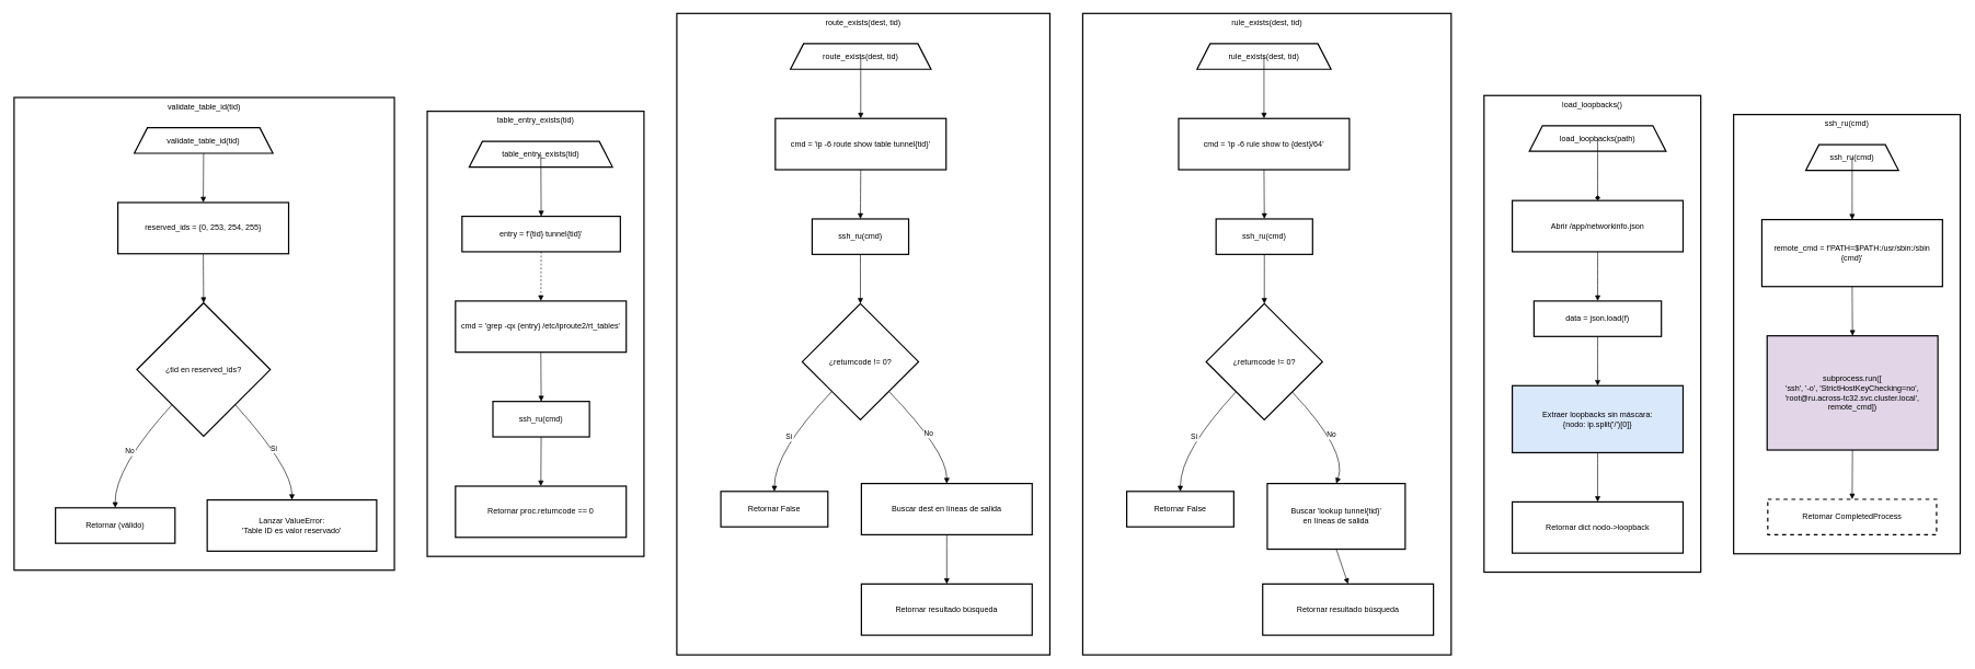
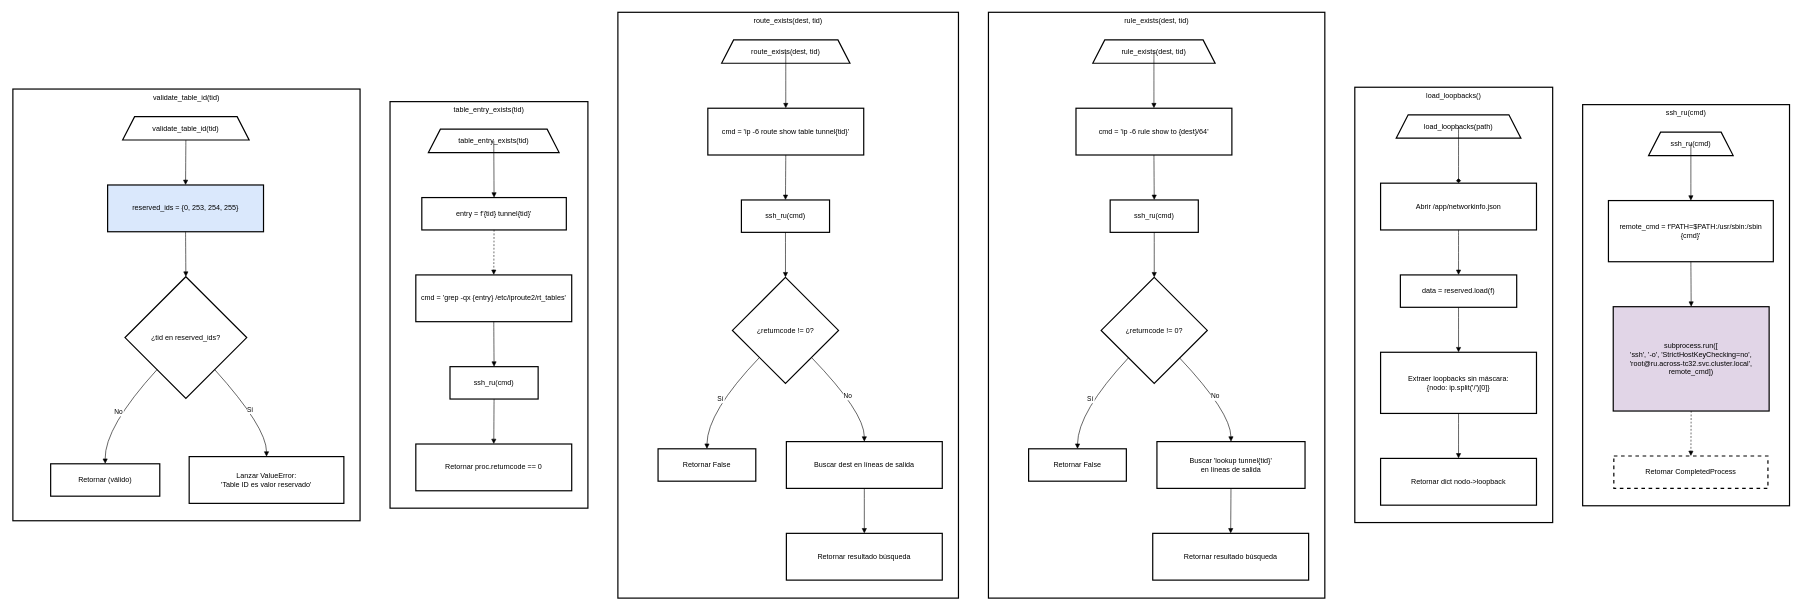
  <mxCell id="0" />
  <mxCell id="1" parent="0" />
  <mxCell id="2" value="validate_table_id(tid)" style="whiteSpace=wrap;strokeWidth=2;verticalAlign=top;" vertex="1" parent="1"><mxGeometry x="20" y="148" width="579" height="720" as="geometry" /></mxCell>
  <mxCell id="3" value="validate_table_id(tid)" style="shape=trapezoid;perimeter=trapezoidPerimeter;fixedSize=1;strokeWidth=2;whiteSpace=wrap;" vertex="1" parent="2"><mxGeometry x="183" y="46" width="211" height="39" as="geometry" /></mxCell>
- <mxCell id="4" value="reserved_ids = {0, 253, 254, 255}" style="whiteSpace=wrap;strokeWidth=2;" vertex="1" parent="2"><mxGeometry x="158" y="160" width="260" height="78" as="geometry" /></mxCell>
+ <mxCell id="4" value="reserved_ids = {0, 253, 254, 255}" style="whiteSpace=wrap;strokeWidth=2;fillColor=#dae8fc;" vertex="1" parent="2"><mxGeometry x="158" y="160" width="260" height="78" as="geometry" /></mxCell>
  <mxCell id="5" value="¿tid en reserved_ids?" style="rhombus;strokeWidth=2;whiteSpace=wrap;" vertex="1" parent="2"><mxGeometry x="187" y="313" width="203" height="203" as="geometry" /></mxCell>
  <mxCell id="6" value="Retornar (válido)" style="whiteSpace=wrap;strokeWidth=2;" vertex="1" parent="2"><mxGeometry x="63" y="625" width="182" height="54" as="geometry" /></mxCell>
  <mxCell id="7" value="Lanzar ValueError:&#10;        'Table ID es valor reservado'" style="whiteSpace=wrap;strokeWidth=2;" vertex="1" parent="2"><mxGeometry x="294" y="613" width="258" height="78" as="geometry" /></mxCell>
  <mxCell id="8" value="" style="curved=1;startArrow=none;endArrow=block;exitX=0.5;exitY=1;entryX=0.5;entryY=-0.01;rounded=0;exitDx=0;exitDy=0;" edge="1" parent="2" source="3" target="4"><mxGeometry relative="1" as="geometry"><Array as="points" /></mxGeometry></mxCell>
  <mxCell id="9" value="" style="curved=1;startArrow=none;endArrow=block;exitX=0.5;exitY=0.99;entryX=0.5;entryY=0;rounded=0;" edge="1" parent="2" source="4" target="5"><mxGeometry relative="1" as="geometry"><Array as="points" /></mxGeometry></mxCell>
  <mxCell id="10" value="No" style="curved=1;startArrow=none;endArrow=block;exitX=0.05;exitY=1;entryX=0.5;entryY=0;rounded=0;" edge="1" parent="2" source="5" target="6"><mxGeometry relative="1" as="geometry"><Array as="points"><mxPoint x="153" y="564" /></Array></mxGeometry></mxCell>
  <mxCell id="11" value="Sí" style="curved=1;startArrow=none;endArrow=block;exitX=0.95;exitY=1;entryX=0.5;entryY=0;rounded=0;" edge="1" parent="2" source="5" target="7"><mxGeometry relative="1" as="geometry"><Array as="points"><mxPoint x="423" y="564" /></Array></mxGeometry></mxCell>
  <mxCell id="12" value="table_entry_exists(tid)" style="whiteSpace=wrap;strokeWidth=2;verticalAlign=top;" vertex="1" parent="1"><mxGeometry x="649" y="169" width="330" height="678" as="geometry" /></mxCell>
  <mxCell id="13" value="table_entry_exists(tid)" style="shape=trapezoid;perimeter=trapezoidPerimeter;fixedSize=1;strokeWidth=2;whiteSpace=wrap;" vertex="1" parent="12"><mxGeometry x="64" y="46" width="218" height="39" as="geometry" /></mxCell>
  <mxCell id="14" value="entry = f'{tid} tunnel{tid}'" style="whiteSpace=wrap;strokeWidth=2;" vertex="1" parent="12"><mxGeometry x="53" y="160" width="241" height="54" as="geometry" /></mxCell>
  <mxCell id="15" value="cmd = 'grep -qx {entry} /etc/iproute2/rt_tables'" style="whiteSpace=wrap;strokeWidth=2;" vertex="1" parent="12"><mxGeometry x="43" y="289" width="260" height="78" as="geometry" /></mxCell>
  <mxCell id="16" value="ssh_ru(cmd)" style="whiteSpace=wrap;strokeWidth=2;" vertex="1" parent="12"><mxGeometry x="100" y="442" width="147" height="54" as="geometry" /></mxCell>
  <mxCell id="17" value="Retornar proc.returncode == 0" style="whiteSpace=wrap;strokeWidth=2;" vertex="1" parent="12"><mxGeometry x="43" y="571" width="260" height="78" as="geometry" /></mxCell>
  <mxCell id="18" value="" style="curved=1;startArrow=none;endArrow=block;exitX=0.5;exitY=0.99;entryX=0.5;entryY=-0.01;rounded=0;" edge="1" parent="12" source="13" target="14"><mxGeometry relative="1" as="geometry"><Array as="points" /></mxGeometry></mxCell>
  <mxCell id="19" value="" style="curved=1;startArrow=none;endArrow=block;exitX=0.5;exitY=0.99;entryX=0.5;entryY=-0.01;rounded=0;dashed=1;" edge="1" parent="12" source="14" target="15"><mxGeometry relative="1" as="geometry"><Array as="points" /></mxGeometry></mxCell>
  <mxCell id="20" value="" style="curved=1;startArrow=none;endArrow=block;exitX=0.5;exitY=0.99;entryX=0.5;entryY=-0.01;rounded=0;" edge="1" parent="12" source="15" target="16"><mxGeometry relative="1" as="geometry"><Array as="points" /></mxGeometry></mxCell>
  <mxCell id="21" value="" style="curved=1;startArrow=none;endArrow=block;exitX=0.5;exitY=0.99;entryX=0.5;entryY=-0.01;rounded=0;" edge="1" parent="12" source="16" target="17"><mxGeometry relative="1" as="geometry"><Array as="points" /></mxGeometry></mxCell>
  <mxCell id="22" value="route_exists(dest, tid)" style="whiteSpace=wrap;strokeWidth=2;verticalAlign=top;" vertex="1" parent="1"><mxGeometry x="1029" y="20" width="568" height="977" as="geometry" /></mxCell>
  <mxCell id="23" value="route_exists(dest, tid)" style="shape=trapezoid;perimeter=trapezoidPerimeter;fixedSize=1;strokeWidth=2;whiteSpace=wrap;" vertex="1" parent="22"><mxGeometry x="173" y="46" width="214" height="39" as="geometry" /></mxCell>
  <mxCell id="24" value="cmd = 'ip -6 route show table tunnel{tid}'" style="whiteSpace=wrap;strokeWidth=2;" vertex="1" parent="22"><mxGeometry x="150" y="160" width="260" height="78" as="geometry" /></mxCell>
  <mxCell id="25" value="ssh_ru(cmd)" style="whiteSpace=wrap;strokeWidth=2;" vertex="1" parent="22"><mxGeometry x="206" y="313" width="147" height="54" as="geometry" /></mxCell>
  <mxCell id="26" value="¿returncode != 0?" style="rhombus;strokeWidth=2;whiteSpace=wrap;" vertex="1" parent="22"><mxGeometry x="191" y="442" width="177" height="177" as="geometry" /></mxCell>
  <mxCell id="27" value="Retornar False" style="whiteSpace=wrap;strokeWidth=2;" vertex="1" parent="22"><mxGeometry x="67" y="728" width="163" height="54" as="geometry" /></mxCell>
  <mxCell id="28" value="Buscar dest en líneas de salida" style="whiteSpace=wrap;strokeWidth=2;" vertex="1" parent="22"><mxGeometry x="281" y="716" width="260" height="78" as="geometry" /></mxCell>
  <mxCell id="29" value="Retornar resultado búsqueda" style="whiteSpace=wrap;strokeWidth=2;" vertex="1" parent="22"><mxGeometry x="281" y="869" width="260" height="78" as="geometry" /></mxCell>
  <mxCell id="30" value="" style="curved=1;startArrow=none;endArrow=block;exitX=0.5;exitY=0.99;entryX=0.5;entryY=-0.01;rounded=0;" edge="1" parent="22" source="23" target="24"><mxGeometry relative="1" as="geometry"><Array as="points" /></mxGeometry></mxCell>
  <mxCell id="31" value="" style="curved=1;startArrow=none;endArrow=block;exitX=0.5;exitY=0.99;entryX=0.5;entryY=-0.01;rounded=0;" edge="1" parent="22" source="24" target="25"><mxGeometry relative="1" as="geometry"><Array as="points" /></mxGeometry></mxCell>
  <mxCell id="32" value="" style="curved=1;startArrow=none;endArrow=block;exitX=0.5;exitY=0.99;entryX=0.5;entryY=0;rounded=0;" edge="1" parent="22" source="25" target="26"><mxGeometry relative="1" as="geometry"><Array as="points" /></mxGeometry></mxCell>
  <mxCell id="33" value="Sí" style="curved=1;startArrow=none;endArrow=block;exitX=0.02;exitY=1;entryX=0.5;entryY=0;rounded=0;" edge="1" parent="22" source="26" target="27"><mxGeometry relative="1" as="geometry"><Array as="points"><mxPoint x="149" y="667" /></Array></mxGeometry></mxCell>
  <mxCell id="34" value="No" style="curved=1;startArrow=none;endArrow=block;exitX=0.98;exitY=1;entryX=0.5;entryY=0;rounded=0;" edge="1" parent="22" source="26" target="28"><mxGeometry relative="1" as="geometry"><Array as="points"><mxPoint x="411" y="667" /></Array></mxGeometry></mxCell>
  <mxCell id="35" value="" style="curved=1;startArrow=none;endArrow=block;exitX=0.5;exitY=1;entryX=0.5;entryY=0;rounded=0;" edge="1" parent="22" source="28" target="29"><mxGeometry relative="1" as="geometry"><Array as="points" /></mxGeometry></mxCell>
  <mxCell id="36" value="rule_exists(dest, tid)" style="whiteSpace=wrap;strokeWidth=2;verticalAlign=top;" vertex="1" parent="1"><mxGeometry x="1647" y="20" width="561" height="977" as="geometry" /></mxCell>
  <mxCell id="37" value="rule_exists(dest, tid)" style="shape=trapezoid;perimeter=trapezoidPerimeter;fixedSize=1;strokeWidth=2;whiteSpace=wrap;" vertex="1" parent="36"><mxGeometry x="174" y="46" width="204" height="39" as="geometry" /></mxCell>
  <mxCell id="38" value="cmd = 'ip -6 rule show to {dest}/64'" style="whiteSpace=wrap;strokeWidth=2;" vertex="1" parent="36"><mxGeometry x="146" y="160" width="260" height="78" as="geometry" /></mxCell>
  <mxCell id="39" value="ssh_ru(cmd)" style="whiteSpace=wrap;strokeWidth=2;" vertex="1" parent="36"><mxGeometry x="203" y="313" width="147" height="54" as="geometry" /></mxCell>
  <mxCell id="40" value="¿returncode != 0?" style="rhombus;strokeWidth=2;whiteSpace=wrap;" vertex="1" parent="36"><mxGeometry x="188" y="442" width="177" height="177" as="geometry" /></mxCell>
  <mxCell id="41" value="Retornar False" style="whiteSpace=wrap;strokeWidth=2;" vertex="1" parent="36"><mxGeometry x="67" y="728" width="163" height="54" as="geometry" /></mxCell>
- <mxCell id="42" value="Buscar 'lookup tunnel{tid}'&#10;        en líneas de salida" style="whiteSpace=wrap;strokeWidth=2;" vertex="1" parent="36"><mxGeometry x="281" y="716" width="210" height="100" as="geometry" /></mxCell>
+ <mxCell id="42" value="Buscar 'lookup tunnel{tid}'&#10;        en líneas de salida" style="whiteSpace=wrap;strokeWidth=2;" vertex="1" parent="36"><mxGeometry x="281" y="716" width="247" height="78" as="geometry" /></mxCell>
  <mxCell id="43" value="Retornar resultado búsqueda" style="whiteSpace=wrap;strokeWidth=2;" vertex="1" parent="36"><mxGeometry x="274" y="869" width="260" height="78" as="geometry" /></mxCell>
  <mxCell id="44" value="" style="curved=1;startArrow=none;endArrow=block;exitX=0.5;exitY=0.99;entryX=0.5;entryY=-0.01;rounded=0;" edge="1" parent="36" source="37" target="38"><mxGeometry relative="1" as="geometry"><Array as="points" /></mxGeometry></mxCell>
  <mxCell id="45" value="" style="curved=1;startArrow=none;endArrow=block;exitX=0.5;exitY=0.99;entryX=0.5;entryY=-0.01;rounded=0;" edge="1" parent="36" source="38" target="39"><mxGeometry relative="1" as="geometry"><Array as="points" /></mxGeometry></mxCell>
  <mxCell id="46" value="" style="curved=1;startArrow=none;endArrow=block;exitX=0.5;exitY=0.99;entryX=0.5;entryY=0;rounded=0;" edge="1" parent="36" source="39" target="40"><mxGeometry relative="1" as="geometry"><Array as="points" /></mxGeometry></mxCell>
  <mxCell id="47" value="Sí" style="curved=1;startArrow=none;endArrow=block;exitX=0.03;exitY=1;entryX=0.5;entryY=0;rounded=0;" edge="1" parent="36" source="40" target="41"><mxGeometry relative="1" as="geometry"><Array as="points"><mxPoint x="149" y="667" /></Array></mxGeometry></mxCell>
  <mxCell id="48" value="No" style="curved=1;startArrow=none;endArrow=block;exitX=0.96;exitY=1;entryX=0.5;entryY=0;rounded=0;" edge="1" parent="36" source="40" target="42"><mxGeometry relative="1" as="geometry"><Array as="points"><mxPoint x="404" y="667" /></Array></mxGeometry></mxCell>
  <mxCell id="49" value="" style="curved=1;startArrow=none;endArrow=block;exitX=0.5;exitY=1;entryX=0.5;entryY=0;rounded=0;" edge="1" parent="36" source="42" target="43"><mxGeometry relative="1" as="geometry"><Array as="points" /></mxGeometry></mxCell>
  <mxCell id="50" value="load_loopbacks()" style="whiteSpace=wrap;strokeWidth=2;verticalAlign=top;" vertex="1" parent="1"><mxGeometry x="2258" y="145" width="330" height="726" as="geometry" /></mxCell>
  <mxCell id="51" value="load_loopbacks(path)" style="shape=trapezoid;perimeter=trapezoidPerimeter;fixedSize=1;strokeWidth=2;whiteSpace=wrap;" vertex="1" parent="50"><mxGeometry x="69" y="46" width="208" height="39" as="geometry" /></mxCell>
  <mxCell id="52" value="Abrir /app/networkinfo.json" style="whiteSpace=wrap;strokeWidth=2;" vertex="1" parent="50"><mxGeometry x="43" y="160" width="260" height="78" as="geometry" /></mxCell>
- <mxCell id="53" value="data = json.load(f)" style="whiteSpace=wrap;strokeWidth=2;" vertex="1" parent="50"><mxGeometry x="76" y="313" width="194" height="54" as="geometry" /></mxCell>
- <mxCell id="54" value="Extraer loopbacks sin máscara:&#10;        {nodo: ip.split('/')[0]}" style="whiteSpace=wrap;strokeWidth=2;fillColor=#dae8fc;" vertex="1" parent="50"><mxGeometry x="43" y="442" width="260" height="102" as="geometry" /></mxCell>
+ <mxCell id="53" value="data = reserved.load(f)" style="whiteSpace=wrap;strokeWidth=2;" vertex="1" parent="50"><mxGeometry x="76" y="313" width="194" height="54" as="geometry" /></mxCell>
+ <mxCell id="54" value="Extraer loopbacks sin máscara:&#10;        {nodo: ip.split('/')[0]}" style="whiteSpace=wrap;strokeWidth=2;" vertex="1" parent="50"><mxGeometry x="43" y="442" width="260" height="102" as="geometry" /></mxCell>
  <mxCell id="55" value="Retornar dict nodo-&gt;loopback" style="whiteSpace=wrap;strokeWidth=2;" vertex="1" parent="50"><mxGeometry x="43" y="619" width="260" height="78" as="geometry" /></mxCell>
  <mxCell id="56" value="" style="curved=1;startArrow=none;endArrow=diamond;exitX=0.5;exitY=0.99;entryX=0.5;entryY=-0.01;rounded=0;" edge="1" parent="50" source="51" target="52"><mxGeometry relative="1" as="geometry"><Array as="points" /></mxGeometry></mxCell>
  <mxCell id="57" value="" style="curved=1;startArrow=none;endArrow=block;exitX=0.5;exitY=0.99;entryX=0.5;entryY=-0.01;rounded=0;" edge="1" parent="50" source="52" target="53"><mxGeometry relative="1" as="geometry"><Array as="points" /></mxGeometry></mxCell>
  <mxCell id="58" value="" style="curved=1;startArrow=none;endArrow=block;exitX=0.5;exitY=0.99;entryX=0.5;entryY=0;rounded=0;" edge="1" parent="50" source="53" target="54"><mxGeometry relative="1" as="geometry"><Array as="points" /></mxGeometry></mxCell>
  <mxCell id="59" value="" style="curved=1;startArrow=none;endArrow=block;exitX=0.5;exitY=1;entryX=0.5;entryY=-0.01;rounded=0;" edge="1" parent="50" source="54" target="55"><mxGeometry relative="1" as="geometry"><Array as="points" /></mxGeometry></mxCell>
  <mxCell id="60" value="ssh_ru(cmd)" style="whiteSpace=wrap;strokeWidth=2;verticalAlign=top;" vertex="1" parent="1"><mxGeometry x="2638" y="174" width="345" height="669" as="geometry" /></mxCell>
  <mxCell id="61" value="ssh_ru(cmd)" style="shape=trapezoid;perimeter=trapezoidPerimeter;fixedSize=1;strokeWidth=2;whiteSpace=wrap;" vertex="1" parent="60"><mxGeometry x="110" y="46" width="141" height="39" as="geometry" /></mxCell>
  <mxCell id="62" value="remote_cmd = f'PATH=$PATH:/usr/sbin:/sbin {cmd}'" style="whiteSpace=wrap;strokeWidth=2;" vertex="1" parent="60"><mxGeometry x="43" y="160" width="275" height="102" as="geometry" /></mxCell>
  <mxCell id="63" value="subprocess.run([&#10;        'ssh', '-o', 'StrictHostKeyChecking=no',&#10;        'root@ru.across-tc32.svc.cluster.local',&#10;        remote_cmd])" style="whiteSpace=wrap;strokeWidth=2;fillColor=#e1d5e7;" vertex="1" parent="60"><mxGeometry x="51" y="337" width="260" height="174" as="geometry" /></mxCell>
  <mxCell id="64" value="Retornar CompletedProcess" style="whiteSpace=wrap;strokeWidth=2;dashed=1;" vertex="1" parent="60"><mxGeometry x="52" y="586" width="257" height="54" as="geometry" /></mxCell>
  <mxCell id="65" value="" style="curved=1;startArrow=none;endArrow=block;exitX=0.5;exitY=0.99;entryX=0.5;entryY=0;rounded=0;" edge="1" parent="60" source="61" target="62"><mxGeometry relative="1" as="geometry"><Array as="points" /></mxGeometry></mxCell>
  <mxCell id="66" value="" style="curved=1;startArrow=none;endArrow=block;exitX=0.5;exitY=1;entryX=0.5;entryY=0;rounded=0;" edge="1" parent="60" source="62" target="63"><mxGeometry relative="1" as="geometry"><Array as="points" /></mxGeometry></mxCell>
- <mxCell id="67" value="" style="curved=1;startArrow=none;endArrow=block;exitX=0.5;exitY=1;entryX=0.5;entryY=-0.01;rounded=0;" edge="1" parent="60" source="63" target="64"><mxGeometry relative="1" as="geometry"><Array as="points" /></mxGeometry></mxCell>
+ <mxCell id="67" value="" style="curved=1;startArrow=none;endArrow=block;exitX=0.5;exitY=1;entryX=0.5;entryY=-0.01;rounded=0;dashed=1;" edge="1" parent="60" source="63" target="64"><mxGeometry relative="1" as="geometry"><Array as="points" /></mxGeometry></mxCell>
